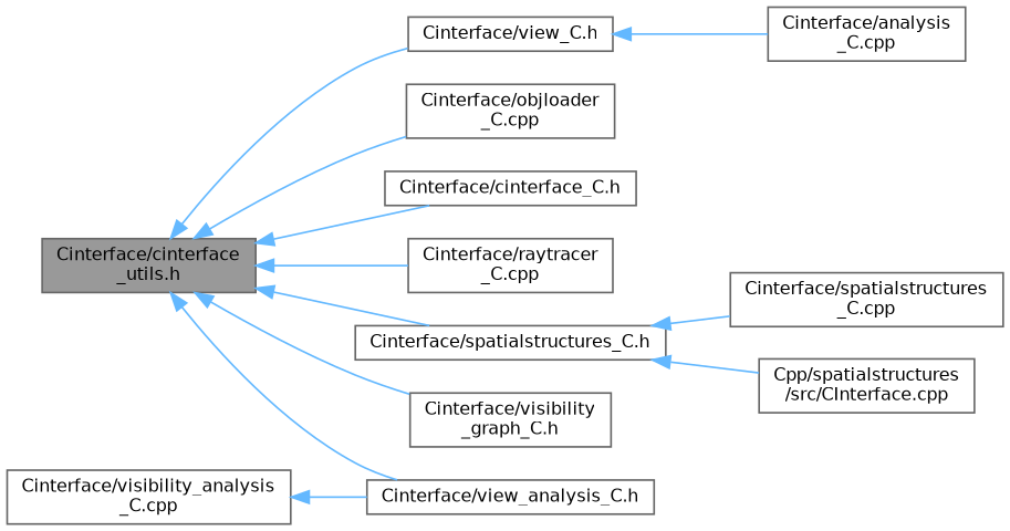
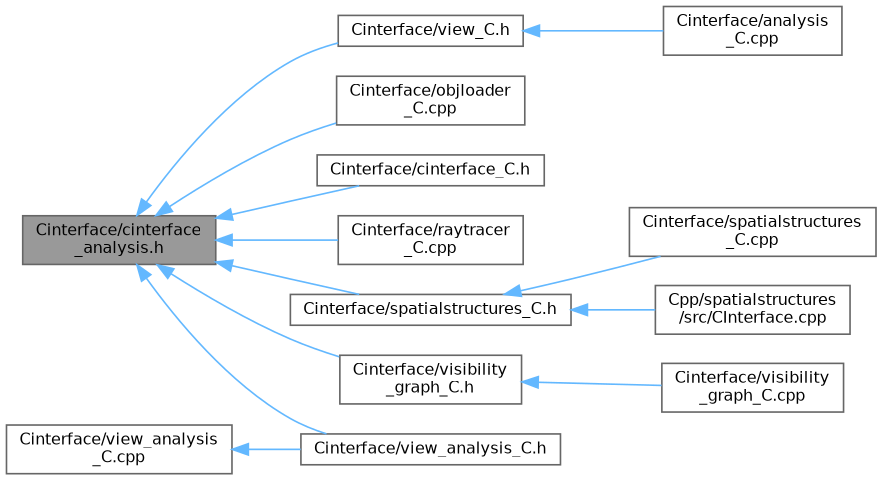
  digraph {
    rankdir=LR
    node [color=grey40 fillcolor=white fontname=Helvetica fontsize=10 shape=box style=filled]
    edge [color=steelblue1 dir=back fontname=Helvetica fontsize=10 labelfontname=Helvetica labelfontsize=10 style=solid]
-   n1 [color=gray40 fillcolor=grey60 fontcolor=black height=0.2 label="Cinterface/cinterface\l_utils.h" width=0.4]
+   n1 [color=gray40 fillcolor=grey60 fontcolor=black height=0.2 label="Cinterface/cinterface\l_analysis.h" width=0.4]
    n2 [height=0.2 label="Cinterface/view_C.h" width=0.4]
    n3 [height=0.2 label="Cinterface/objloader\l_C.cpp" width=0.4]
    n4 [height=0.2 label="Cinterface/cinterface_C.h" width=0.4]
    n5 [height=0.2 label="Cinterface/raytracer\l_C.cpp" width=0.4]
    n6 [height=0.2 label="Cinterface/spatialstructures_C.h" width=0.4]
    n7 [height=0.2 label="Cinterface/view_analysis_C.h" width=0.4]
    n8 [height=0.2 label="Cinterface/visibility\l_graph_C.h" width=0.4]
    n9 [height=0.2 label="Cinterface/analysis\l_C.cpp" width=0.4]
    n10 [height=0.2 label="Cinterface/spatialstructures\l_C.cpp" width=0.4]
    n11 [height=0.2 label="Cpp/spatialstructures\l/src/CInterface.cpp" width=0.4]
-   n13 [height=0.2 label="Cinterface/visibility_analysis\l_C.cpp" width=0.4]
+   n12 [height=0.2 label="Cinterface/visibility\l_graph_C.cpp" width=0.4]
+   n13 [height=0.2 label="Cinterface/view_analysis\l_C.cpp" width=0.4]
    n1 -> n2
    n1 -> n3
    n1 -> n4
    n1 -> n5
    n1 -> n6
    n1 -> n7
    n1 -> n8
    n2 -> n9
    n6 -> n10
    n6 -> n11
+   n8 -> n12
    n13 -> n7
  }
